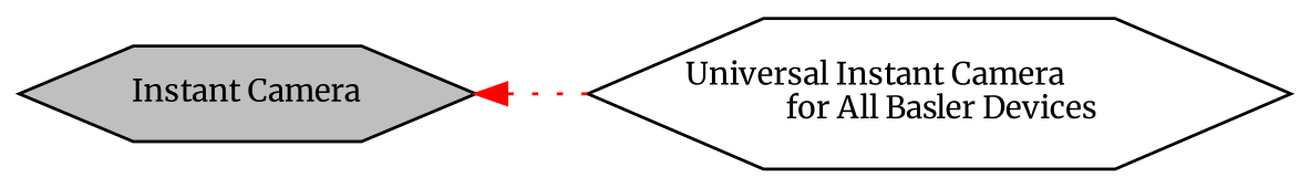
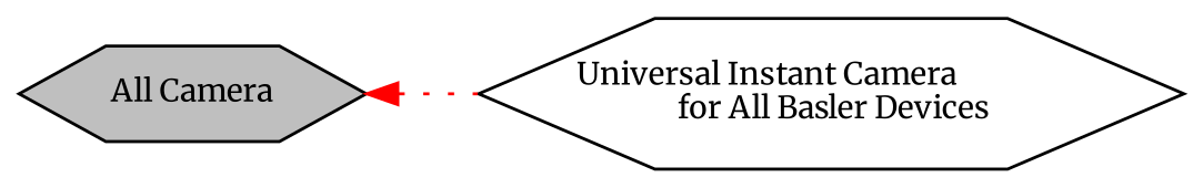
  digraph {
    rankdir=LR
    fontname=Merriweather
    node [color=black fontname=Merriweather fontsize=10 shape=hexagon style=filled]
    n1 [fillcolor=white height=0.2 label="Universal Instant Camera\l for All Basler Devices" width=0.4]
-   n2 [fillcolor=grey75 fontcolor=black height=0.2 label="Instant Camera" width=0.4]
+   n2 [fillcolor=grey75 fontcolor=black height=0.2 label="All Camera" width=0.4]
    n2 -> n1 [dir=back fontname=Merriweather fontsize=10 labelfontname=Helvetica labelfontsize=10 shape=plaintext style=dotted color=red]
  }
